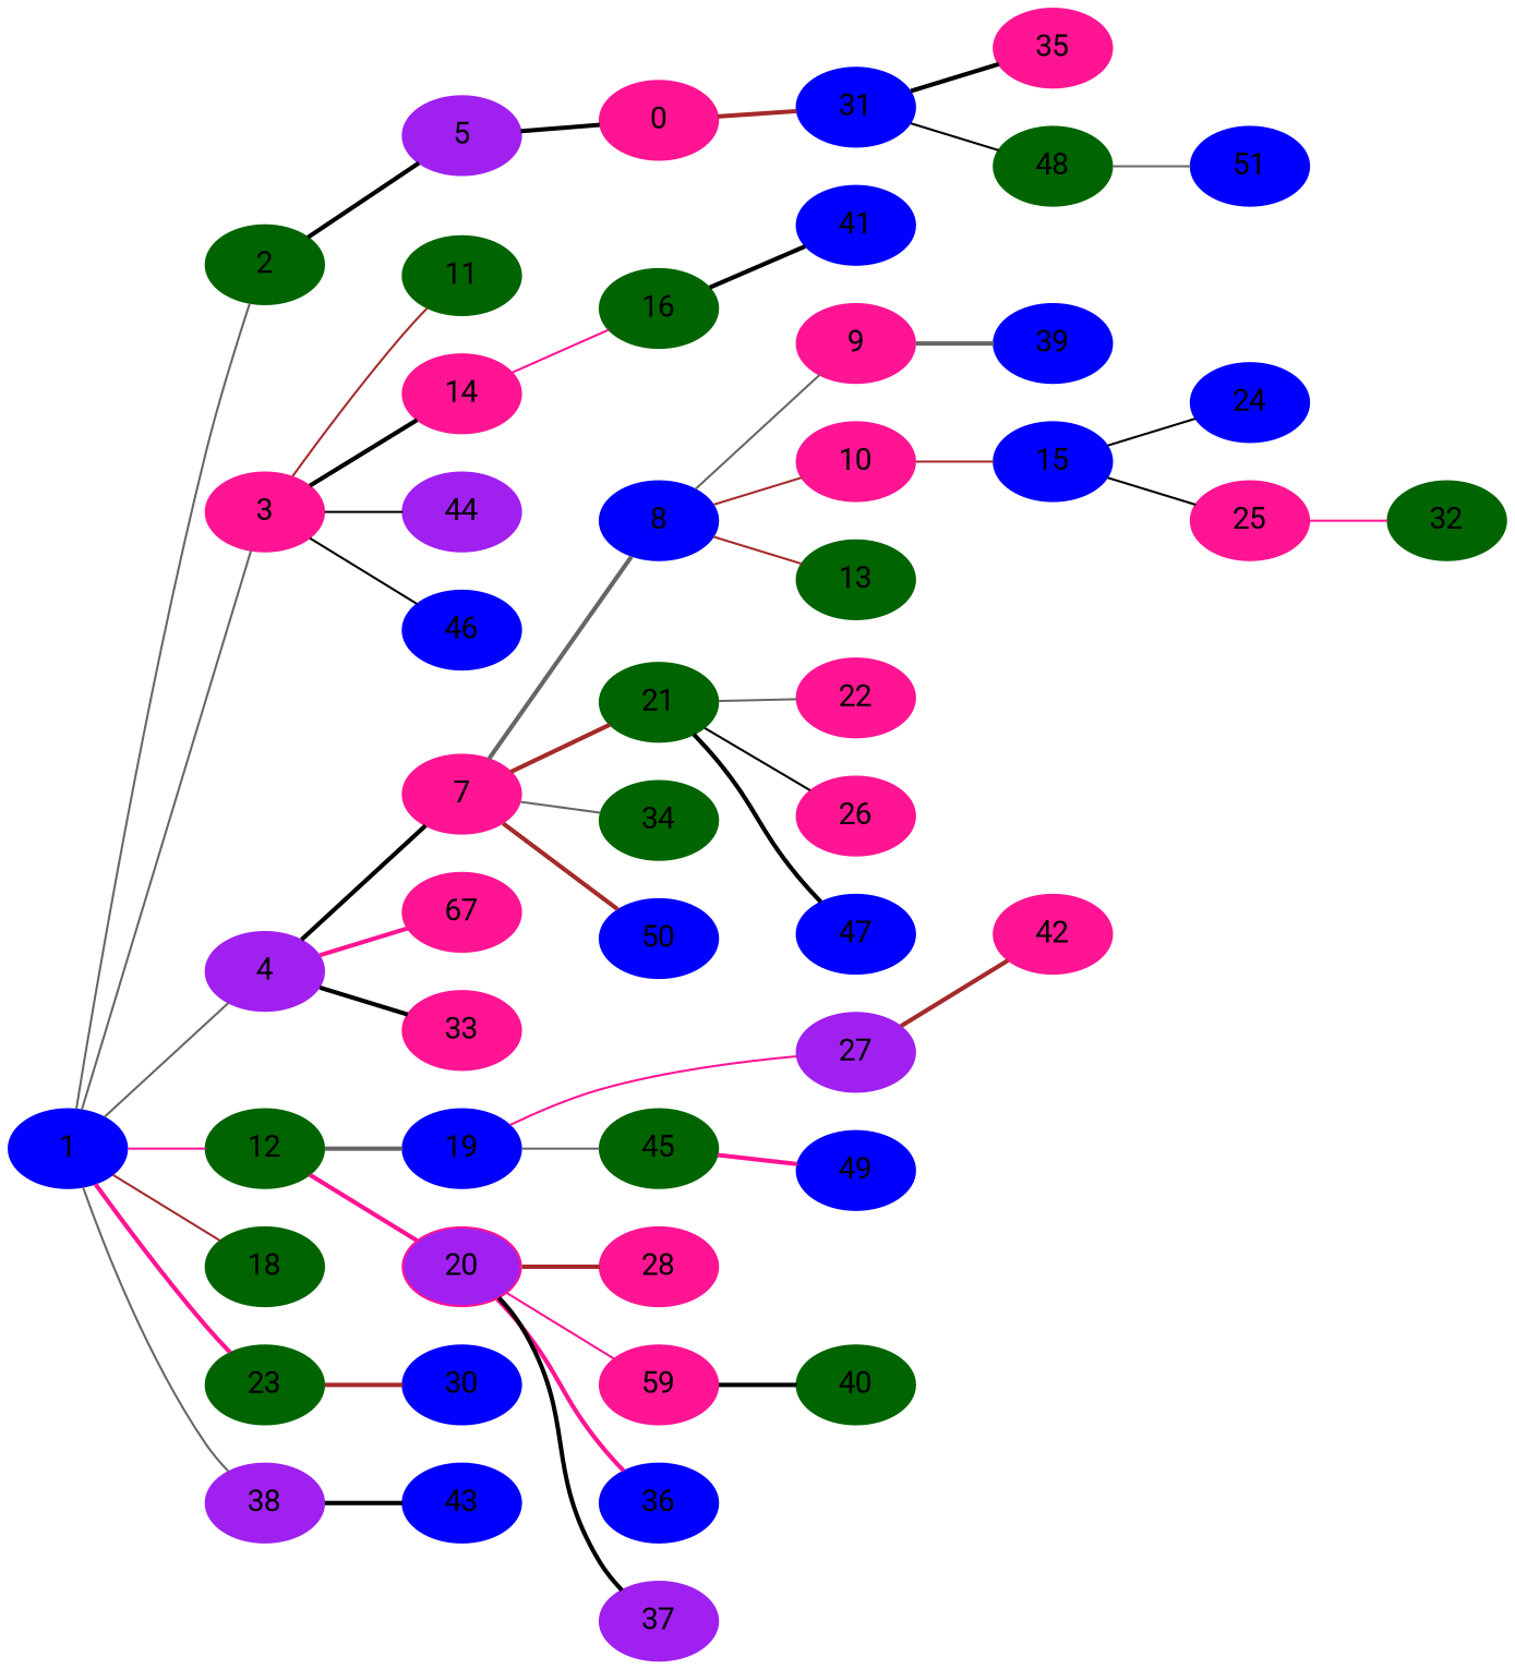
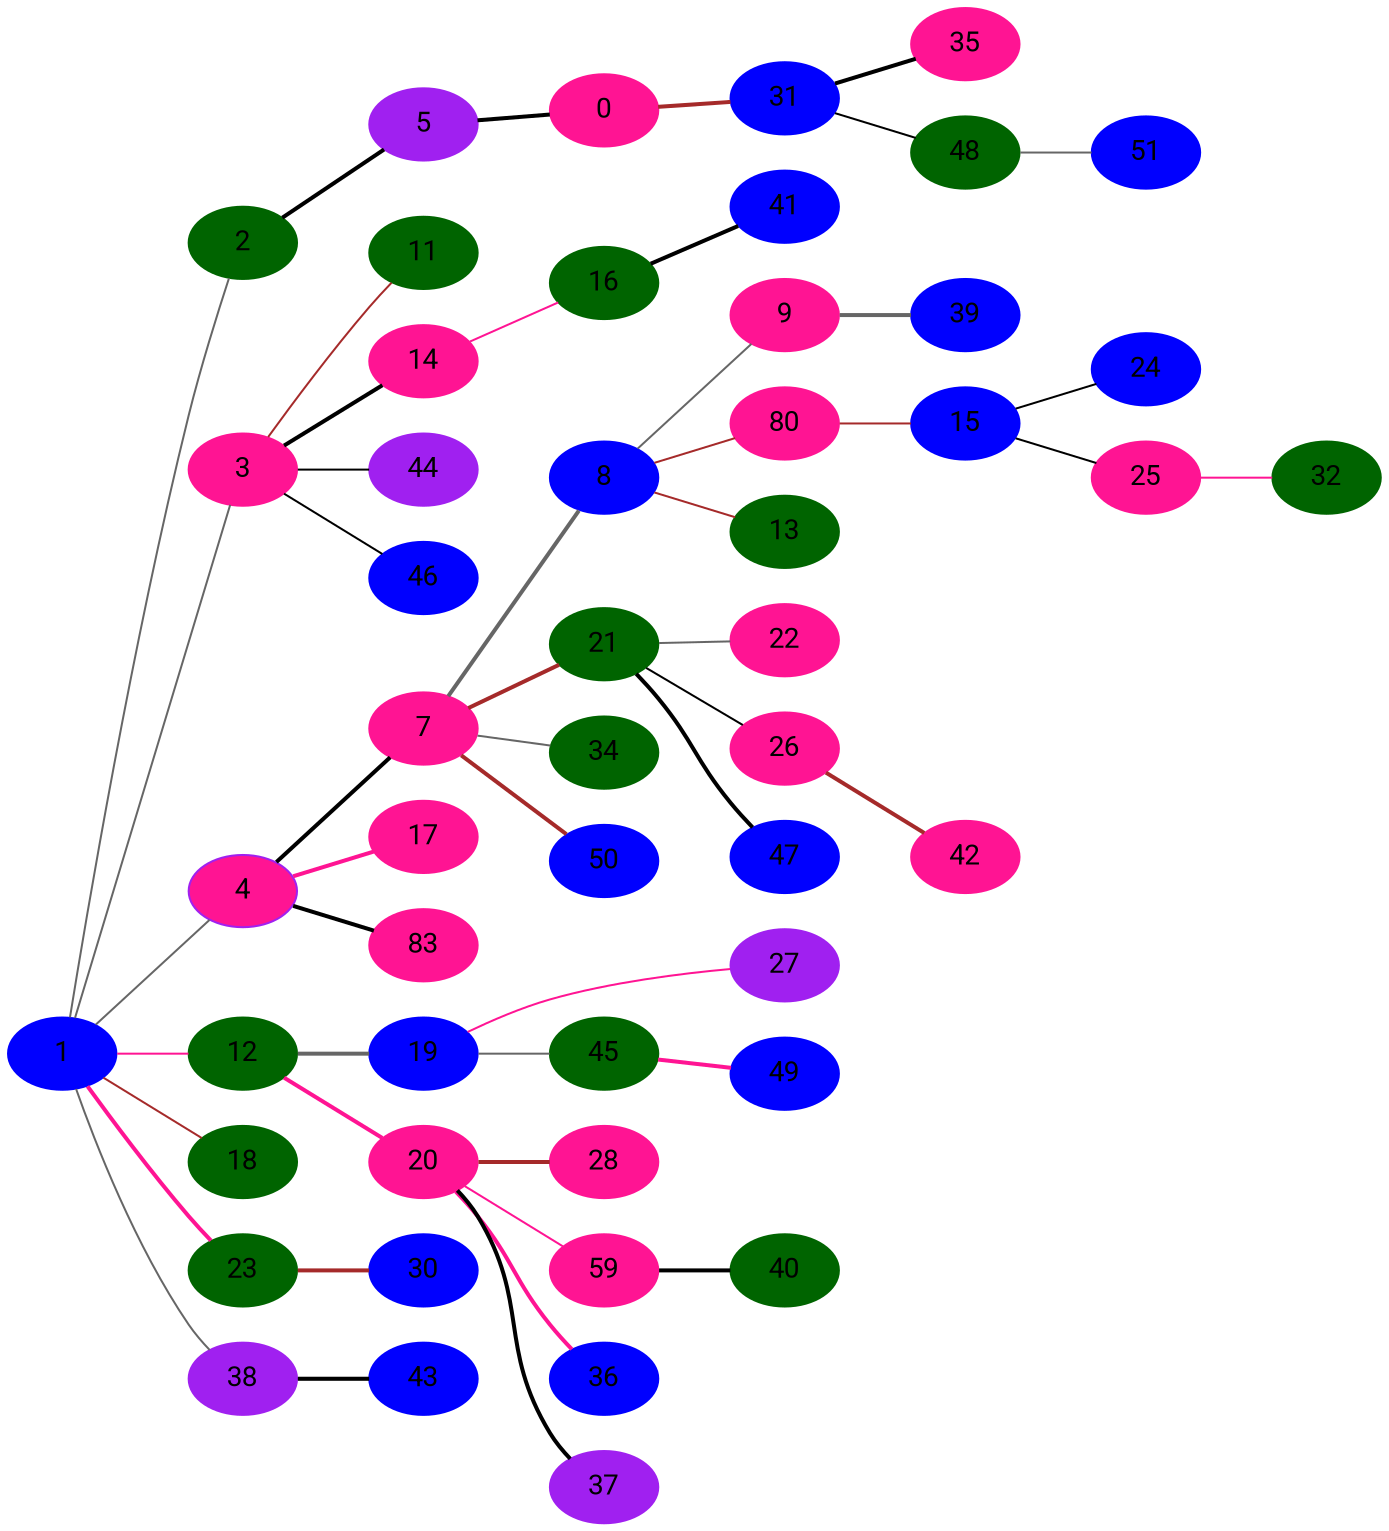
  graph {
    fontname=Roboto
    rankdir=LR
    node [color=blue fontname=Roboto style=filled]
    edge [color=black fontname=Roboto style=bold]
    2 [color=darkgreen]
    1
    3 [color=deeppink]
-   4 [color=purple]
+   4 [color=purple fillcolor=deeppink]
    12 [color=darkgreen]
    18 [color=darkgreen]
    23 [color=darkgreen]
    38 [color=purple]
    5 [color=purple]
    11 [color=darkgreen]
    14 [color=deeppink]
    44 [color=purple]
    46
    7 [color=deeppink]
-   17 [color=deeppink label=67]
-   33 [color=deeppink]
+   17 [color=deeppink]
+   33 [color=deeppink label=83]
    19
-   20 [color=deeppink fillcolor=purple]
+   20 [color=deeppink]
    30
    43
    n21 [color=deeppink label=0]
    16 [color=darkgreen]
    8
    21 [color=darkgreen]
    34 [color=darkgreen]
    50
    31
    35 [color=deeppink]
    48 [color=darkgreen]
    9 [color=deeppink]
-   10 [color=deeppink]
+   10 [color=deeppink label=80]
    13 [color=darkgreen]
    22 [color=deeppink]
    26 [color=deeppink]
    47
    39
    15
    24
    25 [color=deeppink]
    27 [color=purple]
    45 [color=darkgreen]
    28 [color=deeppink]
    n43 [color=deeppink label=59]
    36
    37 [color=purple]
    41
    32 [color=darkgreen]
    49
    40 [color=darkgreen]
    42 [color=deeppink]
    51
    2 -- 5
    1 -- 2 [color=gray40 style=solid]
    1 -- 3 [color=gray40 style=solid]
    1 -- 4 [color=gray40 style=solid]
    1 -- 12 [color=deeppink style=solid]
    1 -- 18 [color=brown style=solid]
    1 -- 23 [color=deeppink]
    1 -- 38 [color=gray40 style=solid]
    3 -- 11 [color=brown style=solid]
    3 -- 14
    3 -- 44 [style=solid]
    3 -- 46 [style=solid]
    4 -- 7
    4 -- 17 [color=deeppink]
    4 -- 33
    12 -- 19 [color=gray40]
    12 -- 20 [color=deeppink]
    23 -- 30 [color=brown]
    38 -- 43
    5 -- n21
    14 -- 16 [color=deeppink style=solid]
    7 -- 8 [color=gray40]
    7 -- 21 [color=brown]
    7 -- 34 [color=gray40 style=solid]
    7 -- 50 [color=brown]
    19 -- 27 [color=deeppink style=solid]
    19 -- 45 [color=gray40 style=solid]
    20 -- 28 [color=brown]
    20 -- n43 [color=deeppink style=solid]
    20 -- 36 [color=deeppink]
    20 -- 37
    n21 -- 31 [color=brown]
    16 -- 41
    8 -- 9 [color=gray40 style=solid]
    8 -- 10 [color=brown style=solid]
    8 -- 13 [color=brown style=solid]
    21 -- 22 [color=gray40 style=solid]
    21 -- 26 [style=solid]
    21 -- 47
    31 -- 35
    31 -- 48 [style=solid]
    48 -- 51 [color=gray40 style=solid]
    9 -- 39 [color=gray40]
    10 -- 15 [color=brown style=solid]
-   27 -- 42 [color=brown]
+   26 -- 42 [color=brown]
    15 -- 24 [style=solid]
    15 -- 25 [style=solid]
    25 -- 32 [color=deeppink style=solid]
    45 -- 49 [color=deeppink]
    n43 -- 40
  }
